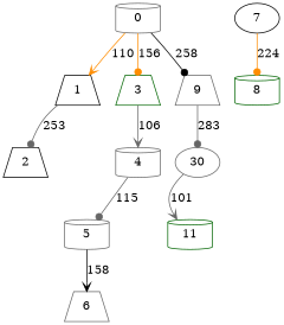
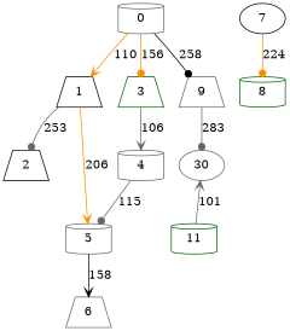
  digraph {
    node [color=gray40 shape=trapezium]
    edge [arrowhead=dot color=gray40]
    1 [color=black]
    0 [shape=cylinder]
    3 [color=darkgreen]
    9
    2 [color=black]
    5 [shape=cylinder]
    4 [shape=cylinder]
    n8 [label=30 shape=ellipse]
    6
    11 [color=darkgreen shape=cylinder]
    7 [color=black shape=ellipse]
    8 [color=darkgreen shape=cylinder]
    1 -> 2 [label=253]
+   1 -> 5 [arrowhead=vee color=darkorange label=206]
    0 -> 1 [arrowhead=vee color=darkorange label=110]
    0 -> 3 [color=darkorange label=156]
    0 -> 9 [color=black label=258]
    3 -> 4 [arrowhead=vee label=106]
    9 -> n8 [label=283]
    5 -> 6 [arrowhead=vee color=black label=158]
    4 -> 5 [label=115]
-   n8 -> 11 [arrowhead=vee label=101]
+   11 -> n8 [arrowhead=vee label=101]
    7 -> 8 [color=darkorange label=224]
  }
